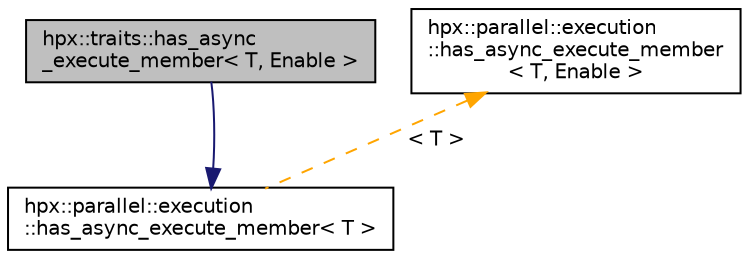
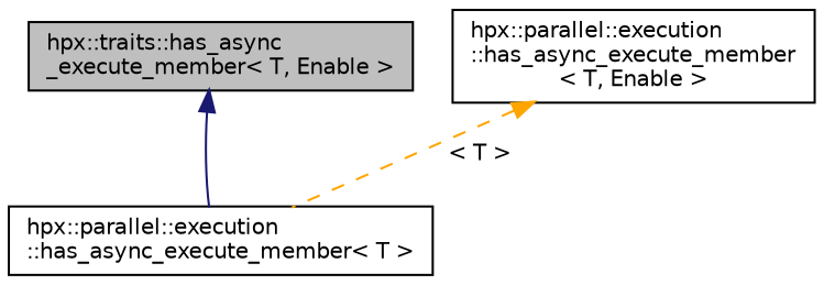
  digraph {
    rankdir=TB
    node [color=black fillcolor=white fontname=Helvetica fontsize=10 shape=record style=filled]
    edge [dir=back fontname=Helvetica fontsize=10 labelfontname=Helvetica labelfontsize=10]
    n1 [fillcolor=grey75 fontcolor=black height=0.2 label="hpx::traits::has_async\l_execute_member\< T, Enable \>" width=0.4]
    n2 [height=0.2 label="hpx::parallel::execution\l::has_async_execute_member\< T \>" width=0.4]
    n3 [height=0.2 label="hpx::parallel::execution\l::has_async_execute_member\l\< T, Enable \>" width=0.4]
-   n2 -> n1 [color=midnightblue style=solid]
+   n1 -> n2 [color=midnightblue style=solid]
    n3 -> n2 [color=orange label=" \< T \>" style=dashed]
  }
